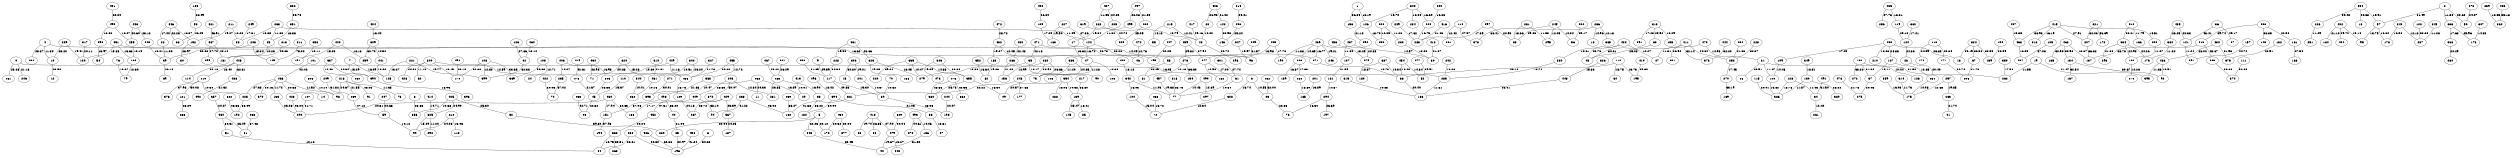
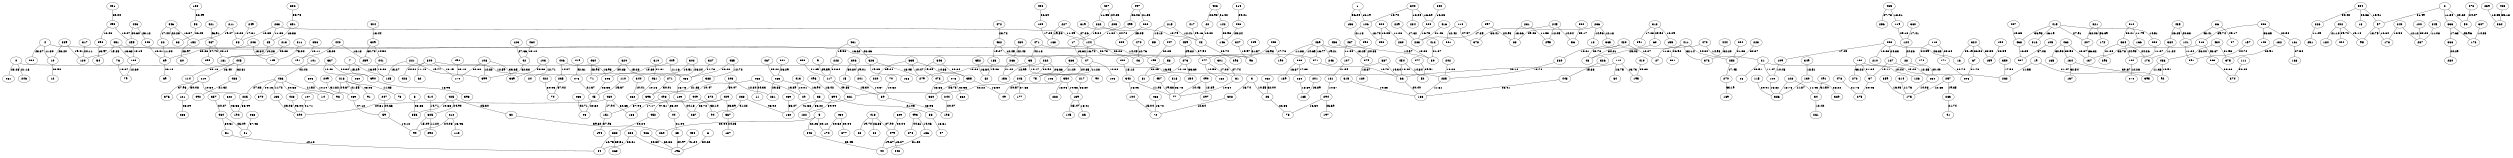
  graph {
    0
    481
    246
    285
    188
    1
    153
    106
    253
    392
    2
    57
    50
    333
    95
    178
    176
    366
    280
    3
    308
    23
    72
    78
    4
    264
    371
    10
    66
    12
    5
    346
    269
    170
    40
    6
    196
    7
    125
    390
    398
    8
    356
    9
    117
    381
    89
    160
    198
    400
    135
    163
    401
    495
    255
    396
    164
    54
    402
    424
    184
    403
    20
    142
    43
    146
    298
    404
    309
    259
    441
    405
    190
    277
    61
    162
    77
    406
    306
    235
    45
    74
    93
    407
    468
    237
    408
    127
    16
    210
    109
    37
    254
    140
    275
    175
    386
    409
    456
    129
    267
    410
    195
    411
    373
    331
    48
    252
    270
    169
    412
    30
    413
    29
    414
    325
    99
    292
    415
    207
    316
    206
    137
    122
    274
    416
    283
    417
    418
    479
    86
    63
    242
    419
    475
    420
    330
    27
    300
    428
    179
    62
    421
    487
    181
    299
    301
    422
    302
    271
    461
    393
    282
    423
    290
    303
    15
    241
    304
    226
    18
    251
    425
    32
    305
    98
    426
    427
    205
    222
    17
    47
    307
    429
    367
    186
    187
    430
    375
    436
    395
    92
    310
    431
    323
    228
    158
    279
    311
    149
    432
    312
    334
    166
    173
    293
    433
    313
    60
    391
    155
    434
    71
    314
    435
    384
    141
    291
    315
    437
    107
    131
    294
    317
    120
    438
    318
    439
    319
    385
    440
    191
    320
    200
    224
    321
    172
    442
    342
    104
    201
    185
    322
    192
    443
    348
    39
    69
    79
    202
    444
    203
    372
    449
    281
    452
    94
    338
    324
    67
    159
    296
    445
    488
    114
    219
    492
    121
    376
    225
    265
    204
    446
    68
    22
    152
    80
    326
    448
    447
    199
    327
    328
    230
    268
    84
    208
    329
    209
    489
    59
    450
    377
    451
    96
    211
    38
    332
    351
    25
    453
    379
    212
    113
    454
    52
    213
    455
    388
    214
    486
    335
    220
    355
    49
    380
    215
    55
    336
    216
    148
    161
    363
    168
    374
    457
    337
    250
    458
    11
    498
    151
    44
    194
    65
    217
    139
    145
    85
    459
    273
    154
    81
    218
    91
    73
    339
    460
    340
    234
    341
    485
    33
    182
    462
    134
    165
    167
    100
    287
    221
    399
    463
    101
    466
    14
    370
    133
    75
    193
    343
    473
    464
    42
    102
    272
    126
    223
    344
    465
    256
    119
    124
    28
    103
    369
    24
    345
    467
    105
    347
    227
    144
    469
    243
    368
    284
    189
    197
    349
    130
    389
    108
    229
    470
    21
    262
    26
    350
    471
    35
    46
    90
    472
    482
    183
    82
    110
    231
    83
    295
    352
    111
    232
    248
    156
    177
    353
    474
    112
    64
    233
    354
    288
    476
    362
    477
    115
    236
    13
    365
    357
    484
    51
    31
    478
    116
    174
    171
    358
    238
    359
    118
    378
    361
    239
    364
    19
    480
    266
    360
    240
    483
    123
    244
    245
    56
    247
    128
    34
    261
    249
    490
    297
    491
    493
    278
    136
    494
    132
    496
    394
    88
    97
    497
    499
    260
    257
    263
    41
    258
    138
    53
    36
    87
    382
    383
    143
    387
    180
    147
    150
    276
    397
    157
    58
    286
    289
    70
    76
    0 -- 481 [label=23.28]
    0 -- 246 [label=21.16]
    0 -- 285 [label=16.05]
    285 -- 188 [label=11.61]
    1 -- 153 [label=56.24]
    1 -- 106 [label=16.19]
    106 -- 253 [label=18.70]
    106 -- 392 [label=21.13]
    2 -- 57 [label=21.49]
    2 -- 50 [label=20.60]
    2 -- 333 [label=11.30]
    57 -- 95 [label=13.75]
    57 -- 178 [label=16.64]
    333 -- 176 [label=25.96]
    333 -- 366 [label=17.68]
    366 -- 280 [label=20.29]
    3 -- 308 [label=16.74]
    3 -- 23 [label=10.55]
    308 -- 72 [label=12.34]
    23 -- 78 [label=22.85]
    4 -- 264 [label=23.87]
    4 -- 371 [label=14.45]
    4 -- 10 [label=11.80]
    371 -- 66 [label=10.78]
    10 -- 12 [label=23.90]
    66 -- 188 [label=20.40]
    5 -- 346 [label=22.25]
    5 -- 269 [label=20.44]
    5 -- 170 [label=20.12]
    346 -- 40 [label=23.45]
    6 -- 196 [label=30.68]
    7 -- 125 [label=16.09]
    7 -- 390 [label=15.29]
    390 -- 398 [label=18.93]
    8 -- 356 [label=28.88]
    9 -- 117 [label=29.59]
    117 -- 381 [label=40.83]
    117 -- 89 [label=15.30]
    381 -- 160 [label=41.58]
    89 -- 198 [label=25.95]
    400 -- 135 [label=26.84]
    135 -- 163 [label=17.25]
    401 -- 495 [label=20.00]
    495 -- 255 [label=18.27]
    495 -- 396 [label=16.48]
    255 -- 164 [label=13.15]
    396 -- 54 [label=13.97]
    164 -- 79 [label=12.60]
    402 -- 95 [label=15.14]
    402 -- 424 [label=39.72]
    402 -- 184 [label=21.10]
    403 -- 20 [label=26.98]
    403 -- 142 [label=21.02]
    20 -- 43 [label=10.00]
    142 -- 146 [label=30.93]
    43 -- 298 [label=30.74]
    404 -- 309 [label=13.44]
    309 -- 259 [label=30.70]
    309 -- 441 [label=14.52]
    441 -- 125 [label=18.03]
    405 -- 190 [label=17.76]
    405 -- 277 [label=13.98]
    277 -- 61 [label=17.00]
    277 -- 162 [label=12.98]
    61 -- 77 [label=19.54]
    406 -- 306 [label=16.98]
    406 -- 235 [label=14.07]
    306 -- 45 [label=23.55]
    235 -- 74 [label=37.02]
    45 -- 93 [label=22.32]
    407 -- 468 [label=15.35]
    468 -- 237 [label=16.05]
    408 -- 127 [label=24.83]
    408 -- 16 [label=23.83]
    408 -- 210 [label=18.68]
    408 -- 109 [label=17.45]
    127 -- 37 [label=15.11]
    127 -- 254 [label=12.65]
    109 -- 140 [label=10.48]
    37 -- 275 [label=20.46]
    254 -- 175 [label=14.08]
    140 -- 386 [label=15.82]
    409 -- 306 [label=10.60]
    409 -- 456 [label=11.16]
    456 -- 129 [label=16.75]
    129 -- 267 [label=24.18]
    410 -- 195 [label=35.38]
    411 -- 373 [label=32.14]
    411 -- 331 [label=26.92]
    411 -- 48 [label=25.02]
    411 -- 252 [label=24.84]
    252 -- 270 [label=17.45]
    270 -- 169 [label=33.19]
    412 -- 30 [label=21.87]
    413 -- 29 [label=14.01]
    414 -- 325 [label=14.71]
    325 -- 99 [label=15.09]
    325 -- 292 [label=11.20]
    415 -- 468 [label=36.98]
    415 -- 207 [label=27.91]
    415 -- 316 [label=16.19]
    415 -- 206 [label=14.51]
    207 -- 137 [label=36.32]
    206 -- 122 [label=11.67]
    122 -- 274 [label=12.26]
    416 -- 283 [label=21.46]
    417 -- 43 [label=29.16]
    418 -- 479 [label=27.90]
    418 -- 86 [label=26.38]
    418 -- 63 [label=19.70]
    479 -- 40 [label=19.67]
    479 -- 242 [label=13.27]
    419 -- 475 [label=42.61]
    475 -- 45 [label=21.67]
    420 -- 48 [label=23.76]
    420 -- 330 [label=18.61]
    420 -- 27 [label=12.27]
    330 -- 285 [label=18.74]
    300 -- 456 [label=12.59]
    300 -- 428 [label=44.04]
    300 -- 179 [label=13.19]
    300 -- 62 [label=11.13]
    421 -- 487 [label=46.91]
    487 -- 181 [label=28.12]
    487 -- 299 [label=37.70]
    301 -- 61 [label=27.74]
    422 -- 74 [label=30.06]
    302 -- 271 [label=26.24]
    302 -- 461 [label=14.51]
    271 -- 393 [label=30.01]
    461 -- 282 [label=10.15]
    423 -- 290 [label=43.04]
    303 -- 15 [label=30.80]
    303 -- 241 [label=19.01]
    241 -- 89 [label=14.57]
    304 -- 57 [label=15.91]
    304 -- 226 [label=30.42]
    304 -- 18 [label=20.38]
    226 -- 251 [label=11.29]
    425 -- 356 [label=19.68]
    425 -- 325 [label=24.90]
    425 -- 32 [label=25.30]
    32 -- 269 [label=39.32]
    305 -- 98 [label=14.19]
    426 -- 196 [label=22.66]
    427 -- 205 [label=24.83]
    427 -- 222 [label=11.55]
    222 -- 43 [label=13.79]
    222 -- 17 [label=19.34]
    17 -- 47 [label=13.62]
    47 -- 75 [label=11.28]
    47 -- 193 [label=12.30]
    307 -- 176 [label=14.33]
    429 -- 267 [label=28.72]
    429 -- 367 [label=23.39]
    429 -- 186 [label=17.17]
    367 -- 187 [label=24.25]
    430 -- 375 [label=31.93]
    430 -- 436 [label=26.00]
    436 -- 395 [label=11.33]
    436 -- 92 [label=10.91]
    310 -- 461 [label=41.81]
    431 -- 323 [label=26.66]
    431 -- 228 [label=19.53]
    323 -- 158 [label=19.05]
    323 -- 279 [label=18.05]
    228 -- 117 [label=34.34]
    311 -- 149 [label=75.00]
    432 -- 23 [label=32.00]
    312 -- 334 [label=33.21]
    312 -- 166 [label=11.79]
    334 -- 122 [label=24.93]
    334 -- 173 [label=24.26]
    334 -- 293 [label=21.80]
    433 -- 93 [label=42.71]
    313 -- 60 [label=25.92]
    313 -- 391 [label=17.23]
    313 -- 155 [label=10.29]
    60 -- 48 [label=30.01]
    434 -- 71 [label=28.93]
    314 -- 175 [label=11.76]
    435 -- 384 [label=26.25]
    435 -- 141 [label=20.33]
    384 -- 173 [label=11.34]
    141 -- 291 [label=11.24]
    315 -- 188 [label=19.85]
    437 -- 30 [label=14.57]
    437 -- 107 [label=11.04]
    107 -- 131 [label=21.59]
    131 -- 294 [label=14.57]
    294 -- 78 [label=16.54]
    294 -- 197 [label=26.69]
    317 -- 120 [label=20.11]
    438 -- 196 [label=41.24]
    318 -- 77 [label=25.75]
    439 -- 160 [label=36.27]
    319 -- 385 [label=24.76]
    440 -- 259 [label=18.18]
    440 -- 191 [label=15.00]
    320 -- 271 [label=15.23]
    320 -- 71 [label=20.88]
    200 -- 224 [label=16.23]
    224 -- 283 [label=16.75]
    321 -- 207 [label=32.06]
    321 -- 172 [label=56.39]
    442 -- 342 [label=13.12]
    342 -- 77 [label=11.03]
    342 -- 104 [label=16.03]
    104 -- 72 [label=15.04]
    201 -- 185 [label=13.89]
    322 -- 192 [label=45.56]
    443 -- 255 [label=20.60]
    443 -- 348 [label=23.12]
    348 -- 39 [label=13.21]
    39 -- 69 [label=26.10]
    202 -- 285 [label=18.08]
    444 -- 373 [label=32.20]
    203 -- 372 [label=50.07]
-   203 -- 449 [label=28.55]
    203 -- 281 [label=12.34]
    449 -- 452 [label=47.31]
    449 -- 94 [label=38.10]
    452 -- 338 [label=20.24]
    338 -- 268 [label=33.51]
    338 -- 84 [label=12.75]
    324 -- 16 [label=35.19]
    324 -- 67 [label=36.56]
    324 -- 159 [label=33.55]
    67 -- 296 [label=21.78]
    445 -- 488 [label=62.81]
    445 -- 114 [label=38.18]
    445 -- 219 [label=16.40]
    488 -- 492 [label=21.32]
    219 -- 121 [label=50.08]
    219 -- 376 [label=37.96]
    219 -- 225 [label=10.39]
    121 -- 265 [label=28.29]
    225 -- 192 [label=38.49]
    204 -- 252 [label=21.33]
    446 -- 68 [label=22.23]
    446 -- 22 [label=17.40]
    446 -- 152 [label=16.37]
    22 -- 39 [label=11.00]
    152 -- 80 [label=28.97]
    326 -- 448 [label=15.83]
    448 -- 188 [label=23.41]
    447 -- 199 [label=22.25]
    327 -- 456 [label=21.73]
    328 -- 253 [label=16.05]
    328 -- 230 [label=11.26]
    230 -- 30 [label=13.83]
    208 -- 149 [label=13.84]
    208 -- 39 [label=30.06]
    329 -- 479 [label=20.04]
    209 -- 489 [label=31.82]
    489 -- 59 [label=47.12]
    59 -- 99 [label=14.12]
    450 -- 170 [label=20.52]
    450 -- 377 [label=20.44]
    451 -- 164 [label=13.68]
    451 -- 120 [label=15.88]
    451 -- 96 [label=16.62]
    211 -- 152 [label=19.27]
    211 -- 38 [label=12.23]
    332 -- 351 [label=33.73]
    351 -- 25 [label=13.38]
    25 -- 181 [label=10.23]
    453 -- 379 [label=20.88]
    212 -- 99 [label=24.03]
    212 -- 113 [label=15.95]
    454 -- 66 [label=18.42]
    454 -- 52 [label=14.84]
    213 -- 181 [label=40.88]
    455 -- 456 [label=20.20]
    455 -- 388 [label=12.72]
    388 -- 393 [label=21.63]
    214 -- 486 [label=24.01]
    486 -- 146 [label=25.24]
    335 -- 279 [label=10.47]
    335 -- 220 [label=39.24]
    335 -- 355 [label=14.86]
    355 -- 49 [label=16.50]
    355 -- 380 [label=26.73]
    215 -- 43 [label=12.41]
    215 -- 55 [label=14.13]
    336 -- 216 [label=39.74]
    336 -- 148 [label=36.85]
    336 -- 161 [label=22.58]
    216 -- 137 [label=38.78]
    216 -- 363 [label=43.67]
    161 -- 168 [label=27.54]
    363 -- 374 [label=30.66]
    457 -- 77 [label=19.68]
    337 -- 390 [label=24.34]
    337 -- 250 [label=12.48]
    458 -- 29 [label=13.39]
    458 -- 11 [label=24.33]
    458 -- 498 [label=10.47]
    498 -- 151 [label=37.98]
    498 -- 44 [label=33.20]
    151 -- 194 [label=37.93]
    44 -- 65 [label=21.04]
    65 -- 196 [label=20.97]
    217 -- 139 [label=35.80]
    139 -- 145 [label=25.47]
    139 -- 85 [label=13.41]
    459 -- 277 [label=37.94]
    459 -- 273 [label=29.82]
    273 -- 154 [label=33.60]
    273 -- 81 [label=12.13]
    218 -- 98 [label=24.67]
    218 -- 489 [label=21.55]
    218 -- 91 [label=46.43]
    218 -- 73 [label=11.68]
    339 -- 10 [label=23.20]
    339 -- 120 [label=19.41]
    460 -- 290 [label=24.31]
    460 -- 186 [label=32.83]
    460 -- 151 [label=17.94]
    340 -- 106 [label=13.70]
    340 -- 224 [label=16.69]
    340 -- 234 [label=12.00]
    341 -- 485 [label=26.29]
    485 -- 281 [label=23.88]
    485 -- 33 [label=16.94]
    33 -- 182 [label=35.22]
    462 -- 137 [label=13.67]
    462 -- 134 [label=30.96]
    462 -- 165 [label=30.90]
    134 -- 92 [label=30.67]
    134 -- 167 [label=32.54]
    100 -- 287 [label=33.23]
    221 -- 125 [label=13.27]
    221 -- 399 [label=19.77]
    463 -- 72 [label=13.72]
    101 -- 466 [label=42.42]
    466 -- 98 [label=11.52]
    466 -- 225 [label=27.33]
    466 -- 14 [label=24.68]
    466 -- 370 [label=20.16]
    466 -- 133 [label=11.72]
    133 -- 290 [label=23.08]
    343 -- 355 [label=30.84]
    343 -- 473 [label=19.09]
    464 -- 42 [label=13.12]
    42 -- 399 [label=32.38]
    102 -- 37 [label=31.34]
    102 -- 272 [label=33.22]
    102 -- 126 [label=10.44]
    223 -- 252 [label=32.37]
    344 -- 282 [label=10.41]
    465 -- 256 [label=27.78]
    465 -- 119 [label=18.81]
    119 -- 124 [label=25.13]
    124 -- 28 [label=24.86]
    28 -- 254 [label=20.40]
    103 -- 369 [label=50.33]
    103 -- 24 [label=12.71]
    345 -- 287 [label=11.08]
    467 -- 485 [label=25.22]
    105 -- 237 [label=37.03]
    347 -- 96 [label=15.97]
    227 -- 163 [label=19.50]
    227 -- 144 [label=27.36]
    144 -- 47 [label=16.74]
    144 -- 199 [label=26.26]
    469 -- 371 [label=16.77]
    469 -- 190 [label=11.88]
    469 -- 379 [label=13.25]
    469 -- 243 [label=19.21]
    469 -- 368 [label=14.65]
    368 -- 284 [label=17.33]
    368 -- 189 [label=16.87]
    284 -- 185 [label=15.89]
    349 -- 130 [label=18.51]
    130 -- 386 [label=11.87]
    130 -- 389 [label=28.22]
    108 -- 179 [label=32.60]
    108 -- 399 [label=12.82]
    108 -- 369 [label=33.65]
    229 -- 283 [label=17.62]
    470 -- 27 [label=11.31]
    470 -- 21 [label=14.98]
    21 -- 140 [label=11.47]
-   21 -- 262 [label=31.50]
+   21 -- 262 [label=15.20]
    21 -- 26 [label=20.91]
    350 -- 262 [label=17.58]
    471 -- 35 [label=42.18]
    471 -- 46 [label=23.73]
    35 -- 279 [label=13.68]
    35 -- 90 [label=18.17]
    472 -- 482 [label=23.72]
    482 -- 47 [label=12.45]
    482 -- 183 [label=15.27]
    183 -- 82 [label=19.06]
    110 -- 45 [label=15.67]
    231 -- 83 [label=13.66]
    231 -- 295 [label=11.53]
    352 -- 82 [label=16.64]
    111 -- 374 [label=52.85]
    232 -- 75 [label=26.66]
    232 -- 248 [label=38.92]
    232 -- 156 [label=12.99]
    248 -- 381 [label=42.22]
    248 -- 177 [label=37.68]
    353 -- 117 [label=21.89]
    474 -- 46 [label=12.76]
    112 -- 66 [label=20.12]
    112 -- 195 [label=13.73]
    112 -- 64 [label=18.75]
    233 -- 38 [label=10.85]
    233 -- 25 [label=11.38]
    233 -- 144 [label=11.49]
    354 -- 49 [label=20.57]
    354 -- 139 [label=19.38]
    354 -- 288 [label=16.96]
    476 -- 380 [label=28.65]
    476 -- 362 [label=42.33]
    477 -- 52 [label=39.91]
    115 -- 386 [label=20.91]
    236 -- 83 [label=29.43]
    236 -- 13 [label=14.96]
    236 -- 365 [label=12.18]
    357 -- 484 [label=20.27]
    484 -- 51 [label=30.31]
    484 -- 31 [label=26.09]
    51 -- 84 [label=10.12]
    478 -- 275 [label=21.76]
    116 -- 174 [label=24.59]
    116 -- 171 [label=20.64]
    171 -- 296 [label=32.74]
    358 -- 191 [label=13.11]
    238 -- 160 [label=45.92]
    238 -- 94 [label=41.22]
    359 -- 175 [label=16.03]
    118 -- 378 [label=47.57]
    118 -- 361 [label=12.42]
    239 -- 364 [label=18.85]
    19 -- 395 [label=21.47]
    19 -- 262 [label=11.55]
    480 -- 266 [label=22.48]
    266 -- 156 [label=21.42]
    360 -- 124 [label=17.41]
    240 -- 178 [label=10.50]
    240 -- 287 [label=12.12]
    483 -- 364 [label=35.18]
    123 -- 42 [label=27.66]
    244 -- 198 [label=20.07]
    245 -- 295 [label=12.05]
    245 -- 378 [label=68.41]
    245 -- 56 [label=14.04]
    247 -- 59 [label=20.66]
    128 -- 386 [label=15.75]
    128 -- 34 [label=11.46]
    34 -- 261 [label=12.42]
    249 -- 38 [label=17.31]
    490 -- 77 [label=14.48]
    490 -- 297 [label=12.39]
    491 -- 34 [label=31.50]
    493 -- 278 [label=44.61]
    493 -- 136 [label=14.06]
    136 -- 40 [label=31.52]
    494 -- 179 [label=20.10]
    132 -- 375 [label=20.91]
    496 -- 394 [label=18.42]
    394 -- 182 [label=39.99]
    394 -- 88 [label=21.03]
    88 -- 97 [label=18.81]
    497 -- 499 [label=26.08]
    497 -- 260 [label=21.58]
    499 -- 144 [label=11.82]
    260 -- 385 [label=25.05]
    257 -- 175 [label=12.65]
    257 -- 263 [label=19.85]
    263 -- 41 [label=21.74]
    258 -- 31 [label=67.46]
    138 -- 53 [label=22.49]
    53 -- 68 [label=26.45]
    36 -- 141 [label=48.41]
    36 -- 87 [label=45.17]
    382 -- 56 [label=35.17]
    383 -- 75 [label=11.20]
    383 -- 143 [label=24.65]
    387 -- 66 [label=14.34]
    387 -- 180 [label=18.37]
    147 -- 290 [label=21.71]
    150 -- 159 [label=23.59]
    276 -- 50 [label=24.07]
    397 -- 283 [label=17.85]
    397 -- 83 [label=20.93]
    157 -- 291 [label=44.72]
    58 -- 81 [label=46.29]
    286 -- 196 [label=20.30]
    286 -- 84 [label=22.81]
    289 -- 96 [label=31.57]
    70 -- 89 [label=10.62]
    76 -- 79 [label=10.67]
  }
